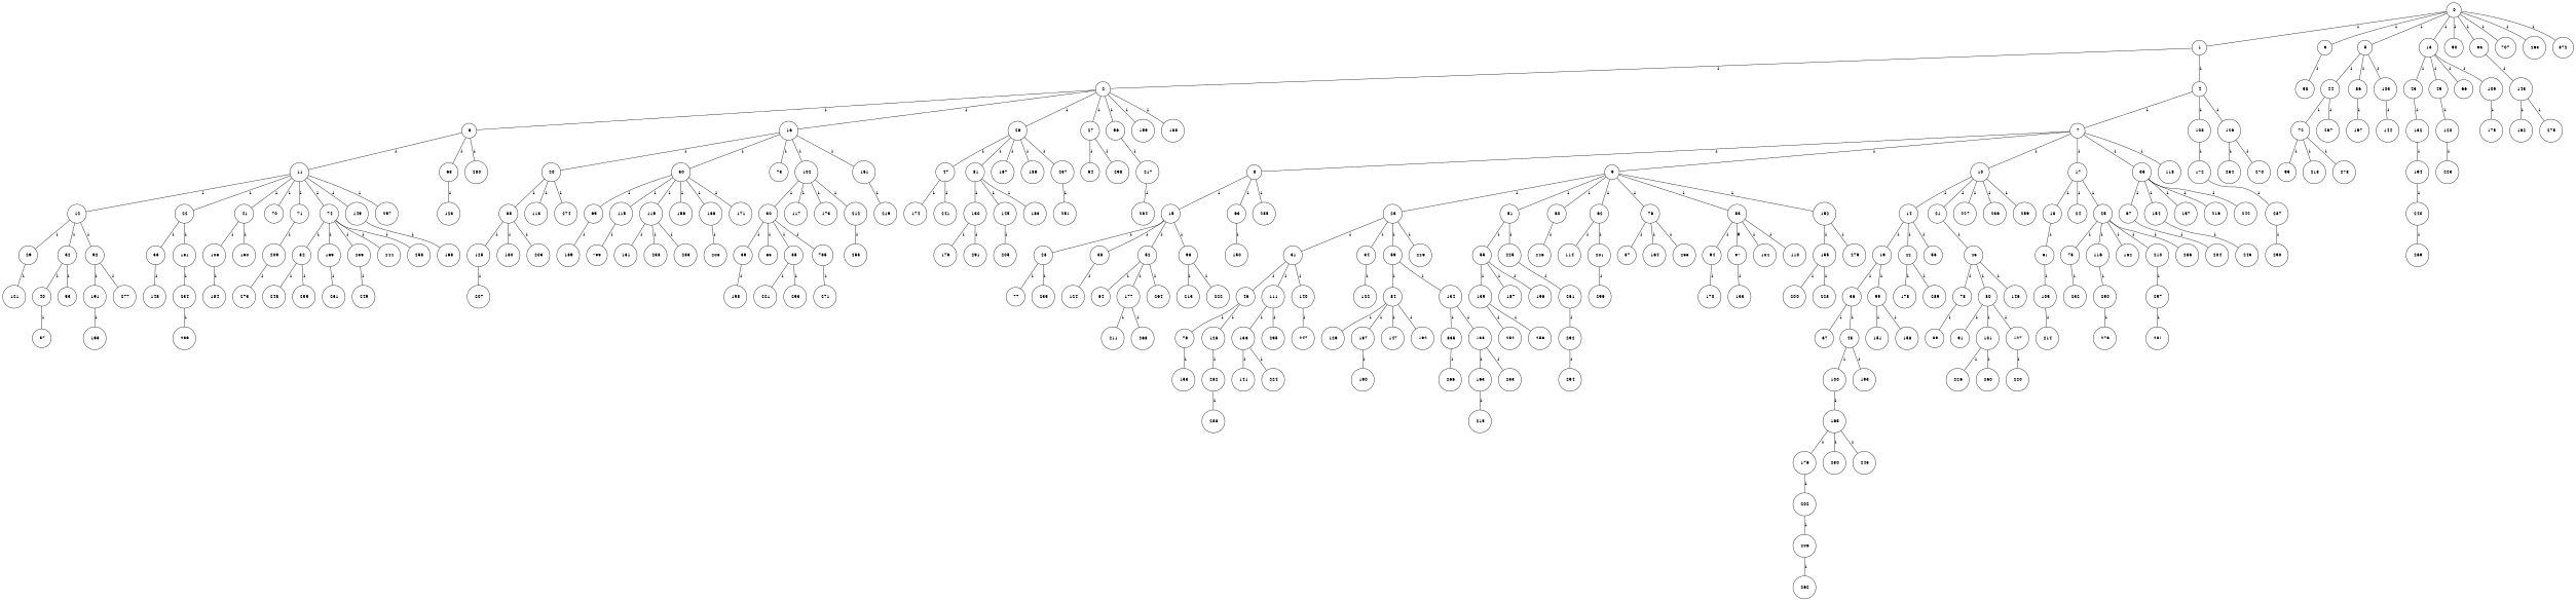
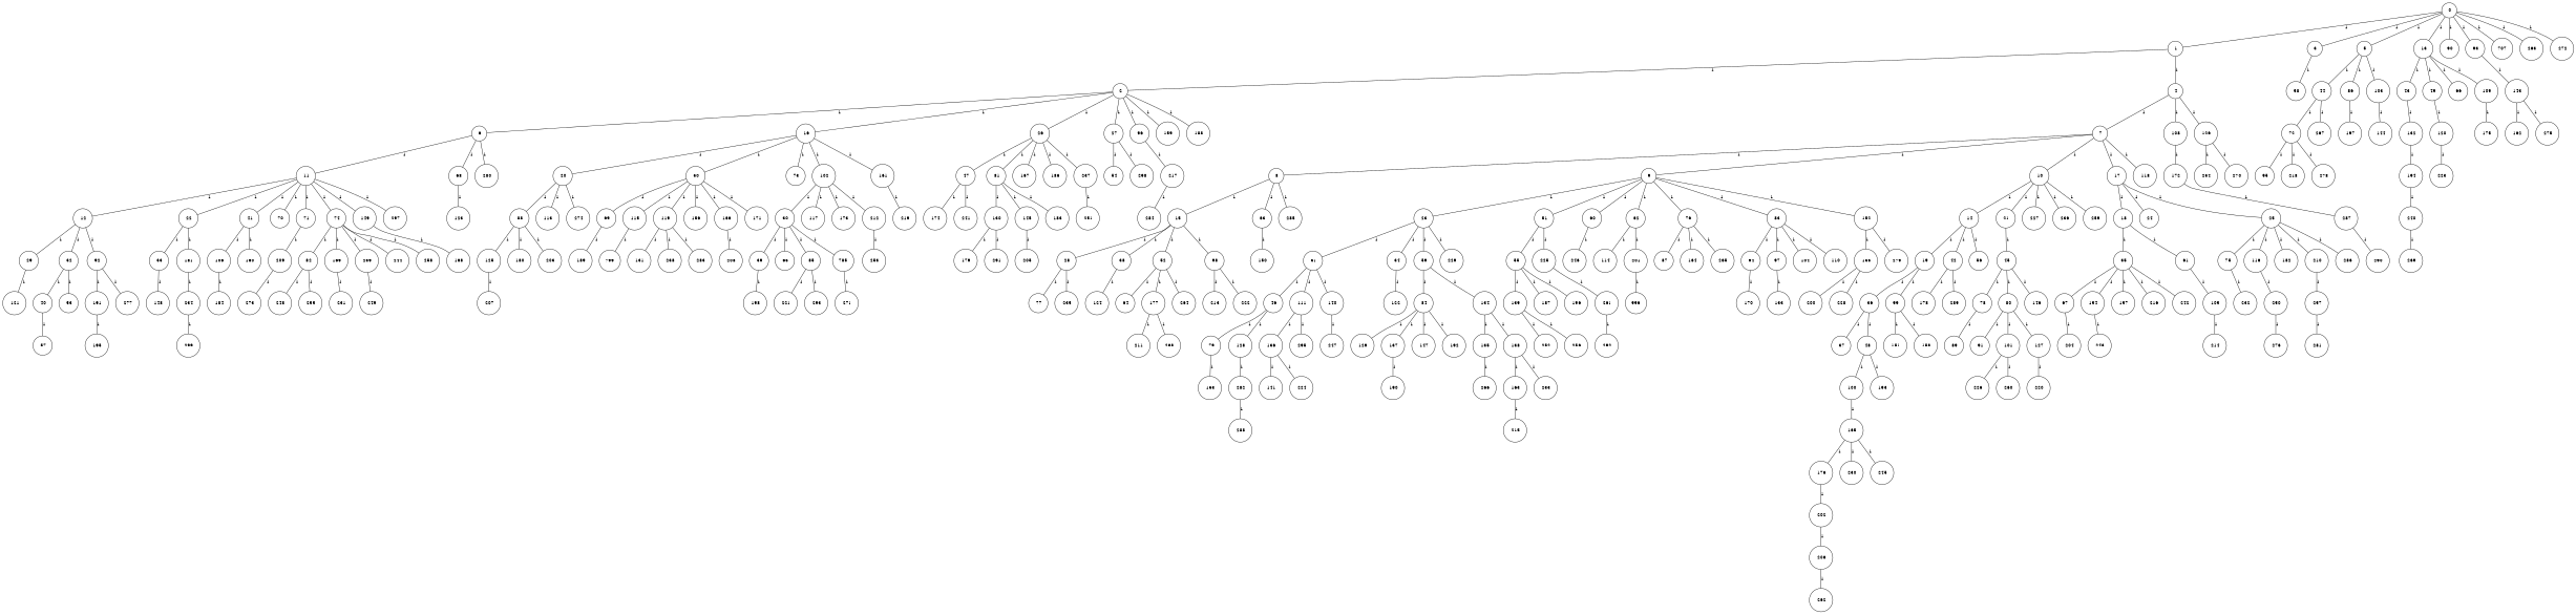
  graph {
    fixedsize="true;"
    node [color=black fontsize=12 hight=.12 shape=circle]
    edge [fontsize=12]
    n1 [label=" 0" width=.12]
    n2 [label=" 1" width=.12]
    n3 [label=" 3" width=.12]
    n4 [label=" 5" width=.12]
    n5 [label=" 13" width=.12]
    n6 [label=" 90" width=.12]
    n7 [label=" 93" width=.12]
    n8 [label=707 width=.12]
    n9 [label=" 263" width=.12]
-   n10 [label=872 width=.12]
+   n10 [label=" 272" width=.12]
    n11 [label=" 2" width=.12]
    n12 [label=" 4" width=.12]
    n13 [label=" 58" width=.12]
    n14 [label=" 44" width=.12]
    n15 [label=" 86" width=.12]
    n16 [label=" 103" width=.12]
    n17 [label=" 43" width=.12]
    n18 [label=" 49" width=.12]
    n19 [label=" 66" width=.12]
    n20 [label=" 109" width=.12]
    n21 [label=" 143" width=.12]
    n22 [label=" 6" width=.12]
    n23 [label=" 16" width=.12]
    n24 [label=" 26" width=.12]
    n25 [label=" 27" width=.12]
    n26 [label=" 96" width=.12]
    n27 [label=" 159" width=.12]
    n28 [label=" 188" width=.12]
    n29 [label=" 7" width=.12]
    n30 [label=" 108" width=.12]
    n31 [label=" 126" width=.12]
    n32 [label=" 11" width=.12]
    n33 [label=" 68" width=.12]
    n34 [label=" 280" width=.12]
    n35 [label=" 20" width=.12]
    n36 [label=" 50" width=.12]
    n37 [label=" 73" width=.12]
    n38 [label=" 102" width=.12]
    n39 [label=" 161" width=.12]
    n40 [label=" 47" width=.12]
    n41 [label=" 81" width=.12]
    n42 [label=" 167" width=.12]
    n43 [label=" 186" width=.12]
    n44 [label=" 237" width=.12]
    n45 [label=" 54" width=.12]
    n46 [label=" 298" width=.12]
    n47 [label=" 217" width=.12]
    n48 [label=" 8" width=.12]
    n49 [label=" 9" width=.12]
    n50 [label=" 10" width=.12]
    n51 [label=" 17" width=.12]
    n52 [label=" 35" width=.12]
    n53 [label=" 118" width=.12]
    n54 [label=" 172" width=.12]
    n55 [label=" 254" width=.12]
    n56 [label=" 270" width=.12]
    n57 [label=" 72" width=.12]
    n58 [label=" 267" width=.12]
    n59 [label=" 197" width=.12]
    n60 [label=" 144" width=.12]
    n61 [label=" 12" width=.12]
    n62 [label=" 22" width=.12]
    n63 [label=" 41" width=.12]
    n64 [label=" 70" width=.12]
    n65 [label=" 71" width=.12]
    n66 [label=" 74" width=.12]
    n67 [label=" 149" width=.12]
    n68 [label=" 297" width=.12]
    n69 [label=" 123" width=.12]
    n70 [label=" 15" width=.12]
    n71 [label=" 63" width=.12]
    n72 [label=" 285" width=.12]
    n73 [label=" 23" width=.12]
    n74 [label=" 51" width=.12]
    n75 [label=" 60" width=.12]
    n76 [label=" 62" width=.12]
    n77 [label=" 76" width=.12]
    n78 [label=" 83" width=.12]
    n79 [label=" 152" width=.12]
    n80 [label=" 14" width=.12]
    n81 [label=" 21" width=.12]
    n82 [label=" 227" width=.12]
    n83 [label=" 236" width=.12]
    n84 [label=" 259" width=.12]
    n85 [label=" 18" width=.12]
    n86 [label=" 24" width=.12]
    n87 [label=" 25" width=.12]
    n88 [label=" 67" width=.12]
    n89 [label=" 154" width=.12]
    n90 [label=" 157" width=.12]
    n91 [label=" 216" width=.12]
    n92 [label=" 242" width=.12]
    n93 [label=" 28" width=.12]
    n94 [label=" 38" width=.12]
    n95 [label=" 52" width=.12]
    n96 [label=" 98" width=.12]
    n97 [label=" 150" width=.12]
    n98 [label=" 31" width=.12]
    n99 [label=" 34" width=.12]
    n100 [label=" 59" width=.12]
    n101 [label=" 229" width=.12]
    n102 [label=" 55" width=.12]
    n103 [label=" 225" width=.12]
    n104 [label=" 246" width=.12]
    n105 [label=" 114" width=.12]
    n106 [label=" 201" width=.12]
    n107 [label=" 87" width=.12]
    n108 [label=" 164" width=.12]
    n109 [label=" 265" width=.12]
    n110 [label=" 94" width=.12]
    n111 [label=" 97" width=.12]
    n112 [label=" 104" width=.12]
    n113 [label=" 110" width=.12]
    n114 [label=" 155" width=.12]
    n115 [label=" 279" width=.12]
    n116 [label=" 19" width=.12]
    n117 [label=" 42" width=.12]
    n118 [label=" 56" width=.12]
    n119 [label=" 45" width=.12]
    n120 [label=" 29" width=.12]
    n121 [label=" 32" width=.12]
    n122 [label=" 92" width=.12]
    n123 [label=" 33" width=.12]
    n124 [label=" 181" width=.12]
    n125 [label=" 106" width=.12]
    n126 [label=" 160" width=.12]
    n127 [label=" 209" width=.12]
    n128 [label=" 82" width=.12]
    n129 [label=" 169" width=.12]
    n130 [label=" 239" width=.12]
    n131 [label=" 244" width=.12]
    n132 [label=" 258" width=.12]
    n133 [label=" 168" width=.12]
    n134 [label=" 121" width=.12]
    n135 [label=" 40" width=.12]
    n136 [label=" 53" width=.12]
    n137 [label=" 191" width=.12]
    n138 [label=" 277" width=.12]
    n139 [label=" 132" width=.12]
    n140 [label=" 120" width=.12]
    n141 [label=" 175" width=.12]
    n142 [label=" 36" width=.12]
    n143 [label=" 99" width=.12]
    n144 [label=" 178" width=.12]
    n145 [label=" 289" width=.12]
    n146 [label=" 77" width=.12]
    n147 [label=" 235" width=.12]
    n148 [label=" 124" width=.12]
    n149 [label=" 64" width=.12]
    n150 [label=" 177" width=.12]
    n151 [label=" 264" width=.12]
    n152 [label=" 213" width=.12]
    n153 [label=" 222" width=.12]
    n154 [label=" 88" width=.12]
    n155 [label=" 113" width=.12]
    n156 [label=" 274" width=.12]
    n157 [label=" 30" width=.12]
    n158 [label=" 39" width=.12]
    n159 [label=" 65" width=.12]
    n160 [label=" 85" width=.12]
    n161 [label=785 width=.12]
    n162 [label=" 69" width=.12]
    n163 [label=" 115" width=.12]
    n164 [label=" 119" width=.12]
    n165 [label=" 156" width=.12]
    n166 [label=" 166" width=.12]
    n167 [label=" 171" width=.12]
    n168 [label=" 117" width=.12]
    n169 [label=" 173" width=.12]
    n170 [label=" 212" width=.12]
    n171 [label=" 219" width=.12]
    n172 [label=" 61" width=.12]
    n173 [label=" 75" width=.12]
    n174 [label=" 116" width=.12]
    n175 [label=" 182" width=.12]
    n176 [label=" 210" width=.12]
    n177 [label=" 286" width=.12]
    n178 [label=" 105" width=.12]
    n179 [label=" 37" width=.12]
    n180 [label=" 48" width=.12]
    n181 [label=" 151" width=.12]
    n182 [label=" 158" width=.12]
    n183 [label=" 125" width=.12]
    n184 [label=" 180" width=.12]
    n185 [label=" 203" width=.12]
    n186 [label=" 78" width=.12]
    n187 [label=" 80" width=.12]
    n188 [label=" 146" width=.12]
    n189 [label=" 148" width=.12]
    n190 [label=" 234" width=.12]
    n191 [label=" 46" width=.12]
    n192 [label=" 111" width=.12]
    n193 [label=" 140" width=.12]
    n194 [label=" 122" width=.12]
    n195 [label=" 84" width=.12]
    n196 [label=" 134" width=.12]
    n197 [label=" 232" width=.12]
    n198 [label=" 250" width=.12]
    n199 [label=" 257" width=.12]
    n200 [label=" 174" width=.12]
    n201 [label=" 241" width=.12]
    n202 [label=" 130" width=.12]
    n203 [label=" 145" width=.12]
    n204 [label=" 183" width=.12]
    n205 [label=" 251" width=.12]
    n206 [label=" 198" width=.12]
    n207 [label=" 221" width=.12]
    n208 [label=" 293" width=.12]
    n209 [label=" 271" width=.12]
    n210 [label=" 79" width=.12]
    n211 [label=" 128" width=.12]
    n212 [label=" 136" width=.12]
    n213 [label=" 295" width=.12]
    n214 [label=" 247" width=.12]
    n215 [label=" 57" width=.12]
    n216 [label=" 204" width=.12]
    n217 [label=" 243" width=.12]
    n218 [label=" 100" width=.12]
    n219 [label=" 193" width=.12]
    n220 [label=" 184" width=.12]
    n221 [label=" 194" width=.12]
    n222 [label=" 95" width=.12]
    n223 [label=" 218" width=.12]
    n224 [label=" 278" width=.12]
    n225 [label=" 89" width=.12]
    n226 [label=" 91" width=.12]
    n227 [label=" 101" width=.12]
    n228 [label=" 127" width=.12]
    n229 [label=" 153" width=.12]
    n230 [label=" 282" width=.12]
    n231 [label=" 165" width=.12]
    n232 [label=" 223" width=.12]
    n233 [label=" 189" width=.12]
    n234 [label=799 width=.12]
    n235 [label=" 131" width=.12]
    n236 [label=" 238" width=.12]
    n237 [label=" 283" width=.12]
    n238 [label=" 208" width=.12]
    n239 [label=" 139" width=.12]
    n240 [label=" 187" width=.12]
    n241 [label=" 196" width=.12]
    n242 [label=" 261" width=.12]
    n243 [label=" 211" width=.12]
    n244 [label=" 268" width=.12]
    n245 [label=" 252" width=.12]
    n246 [label=" 256" width=.12]
    n247 [label=" 129" width=.12]
    n248 [label=" 137" width=.12]
    n249 [label=" 147" width=.12]
    n250 [label=" 192" width=.12]
-   n251 [label=835 width=.12]
+   n251 [label=" 135" width=.12]
    n252 [label=" 138" width=.12]
    n253 [label=" 214" width=.12]
-   n254 [label=" 296" width=.12]
+   n254 [label=996 width=.12]
    n255 [label=" 273" width=.12]
    n256 [label=" 248" width=.12]
    n257 [label=" 255" width=.12]
    n258 [label=" 231" width=.12]
    n259 [label=" 249" width=.12]
    n260 [label=" 226" width=.12]
    n261 [label=" 260" width=.12]
    n262 [label=" 220" width=.12]
    n263 [label=" 179" width=.12]
    n264 [label=" 291" width=.12]
    n265 [label=" 205" width=.12]
    n266 [label=" 170" width=.12]
    n267 [label=" 133" width=.12]
    n268 [label=" 190" width=.12]
    n269 [label=" 207" width=.12]
    n270 [label=" 195" width=.12]
    n271 [label=" 162" width=.12]
    n272 [label=" 275" width=.12]
    n273 [label=" 284" width=.12]
    n274 [label=" 176" width=.12]
    n275 [label=" 230" width=.12]
    n276 [label=" 245" width=.12]
    n277 [label=" 253" width=.12]
    n278 [label=" 287" width=.12]
    n279 [label=" 141" width=.12]
    n280 [label=" 224" width=.12]
    n281 [label=" 276" width=.12]
    n282 [label=" 288" width=.12]
    n283 [label=" 240" width=.12]
    n284 [label=" 266" width=.12]
    n285 [label=" 163" width=.12]
    n286 [label=" 233" width=.12]
    n287 [label=" 215" width=.12]
    n288 [label=" 200" width=.12]
    n289 [label=" 228" width=.12]
    n290 [label=" 202" width=.12]
    n291 [label=" 290" width=.12]
    n292 [label=" 206" width=.12]
    n293 [label=" 299" width=.12]
    n294 [label=" 269" width=.12]
    n295 [label=" 262" width=.12]
    n296 [label=" 281" width=.12]
    n297 [label=" 292" width=.12]
-   n298 [label=" 294" width=.12]
    n1 -- n2 [label=1]
    n1 -- n3 [label=1]
    n1 -- n4 [label=1]
    n1 -- n5 [label=1]
    n1 -- n6 [label=1]
    n1 -- n7 [label=1]
    n1 -- n8 [label=1]
    n1 -- n9 [label=1]
    n1 -- n10 [label=1]
    n2 -- n11 [label=1]
    n2 -- n12 [label=1]
    n3 -- n13 [label=1]
    n4 -- n14 [label=1]
    n4 -- n15 [label=1]
    n4 -- n16 [label=1]
    n5 -- n17 [label=1]
    n5 -- n18 [label=1]
    n5 -- n19 [label=1]
    n5 -- n20 [label=1]
    n7 -- n21 [label=1]
    n11 -- n22 [label=1]
    n11 -- n23 [label=1]
    n11 -- n24 [label=1]
    n11 -- n25 [label=1]
    n11 -- n26 [label=1]
    n11 -- n27 [label=1]
    n11 -- n28 [label=1]
    n12 -- n29 [label=1]
    n12 -- n30 [label=1]
    n12 -- n31 [label=1]
    n14 -- n57 [label=1]
    n14 -- n58 [label=1]
    n15 -- n59 [label=1]
    n16 -- n60 [label=1]
    n17 -- n139 [label=1]
    n18 -- n140 [label=1]
    n20 -- n141 [label=1]
    n21 -- n271 [label=1]
    n21 -- n272 [label=1]
    n22 -- n32 [label=1]
    n22 -- n33 [label=1]
    n22 -- n34 [label=1]
    n23 -- n35 [label=1]
    n23 -- n36 [label=1]
    n23 -- n37 [label=1]
    n23 -- n38 [label=1]
    n23 -- n39 [label=1]
    n24 -- n40 [label=1]
    n24 -- n41 [label=1]
    n24 -- n42 [label=1]
    n24 -- n43 [label=1]
    n24 -- n44 [label=1]
    n25 -- n45 [label=1]
    n25 -- n46 [label=1]
    n26 -- n47 [label=1]
    n29 -- n48 [label=1]
    n29 -- n49 [label=1]
    n29 -- n50 [label=1]
    n29 -- n51 [label=1]
-   n29 -- n52 [label=1]
+   n85 -- n52 [label=1]
    n29 -- n53 [label=1]
    n30 -- n54 [label=1]
    n31 -- n55 [label=1]
    n31 -- n56 [label=1]
    n32 -- n61 [label=1]
    n32 -- n62 [label=1]
    n32 -- n63 [label=1]
    n32 -- n64 [label=1]
    n32 -- n65 [label=1]
    n32 -- n66 [label=1]
    n32 -- n67 [label=1]
    n32 -- n68 [label=1]
    n33 -- n69 [label=1]
    n35 -- n154 [label=1]
    n35 -- n155 [label=1]
    n35 -- n156 [label=1]
    n36 -- n162 [label=1]
    n36 -- n163 [label=1]
    n36 -- n164 [label=1]
    n36 -- n165 [label=1]
    n36 -- n166 [label=1]
    n36 -- n167 [label=1]
    n38 -- n157 [label=1]
    n38 -- n168 [label=1]
    n38 -- n169 [label=1]
    n38 -- n170 [label=1]
    n39 -- n171 [label=1]
    n40 -- n200 [label=1]
    n40 -- n201 [label=1]
    n41 -- n202 [label=1]
    n41 -- n203 [label=1]
    n41 -- n204 [label=1]
    n44 -- n205 [label=1]
    n47 -- n273 [label=1]
    n48 -- n70 [label=1]
    n48 -- n71 [label=1]
    n48 -- n72 [label=1]
    n49 -- n73 [label=1]
    n49 -- n74 [label=1]
    n49 -- n75 [label=1]
    n49 -- n76 [label=1]
    n49 -- n77 [label=1]
    n49 -- n78 [label=1]
    n49 -- n79 [label=1]
    n50 -- n80 [label=1]
    n50 -- n81 [label=1]
    n50 -- n82 [label=1]
    n50 -- n83 [label=1]
    n50 -- n84 [label=1]
    n51 -- n85 [label=1]
    n51 -- n86 [label=1]
    n51 -- n87 [label=1]
    n52 -- n88 [label=1]
    n52 -- n89 [label=1]
    n52 -- n90 [label=1]
    n52 -- n91 [label=1]
    n52 -- n92 [label=1]
    n54 -- n278 [label=1]
    n57 -- n222 [label=1]
    n57 -- n223 [label=1]
    n57 -- n224 [label=1]
    n61 -- n120 [label=1]
    n61 -- n121 [label=1]
    n61 -- n122 [label=1]
    n62 -- n123 [label=1]
    n62 -- n124 [label=1]
    n63 -- n125 [label=1]
    n63 -- n126 [label=1]
    n65 -- n127 [label=1]
    n66 -- n128 [label=1]
    n66 -- n129 [label=1]
    n66 -- n130 [label=1]
    n66 -- n131 [label=1]
    n66 -- n132 [label=1]
    n67 -- n133 [label=1]
    n70 -- n93 [label=1]
    n70 -- n94 [label=1]
    n70 -- n95 [label=1]
    n70 -- n96 [label=1]
    n71 -- n97 [label=1]
    n73 -- n98 [label=1]
    n73 -- n99 [label=1]
    n73 -- n100 [label=1]
    n73 -- n101 [label=1]
    n74 -- n102 [label=1]
    n74 -- n103 [label=1]
    n75 -- n104 [label=1]
    n76 -- n105 [label=1]
    n76 -- n106 [label=1]
    n77 -- n107 [label=1]
    n77 -- n108 [label=1]
    n77 -- n109 [label=1]
    n78 -- n110 [label=1]
-   n78 -- n111 [label=8]
+   n78 -- n111 [label=1]
    n78 -- n112 [label=1]
    n78 -- n113 [label=1]
    n79 -- n114 [label=1]
    n79 -- n115 [label=1]
    n80 -- n116 [label=1]
    n80 -- n117 [label=1]
    n80 -- n118 [label=1]
    n81 -- n119 [label=1]
    n85 -- n172 [label=1]
    n87 -- n173 [label=1]
    n87 -- n174 [label=1]
    n87 -- n175 [label=1]
    n87 -- n176 [label=1]
    n87 -- n177 [label=1]
    n88 -- n216 [label=1]
    n89 -- n217 [label=1]
    n93 -- n146 [label=1]
    n93 -- n147 [label=1]
    n94 -- n148 [label=1]
    n95 -- n149 [label=1]
    n95 -- n150 [label=1]
    n95 -- n151 [label=1]
    n96 -- n152 [label=1]
    n96 -- n153 [label=1]
    n98 -- n191 [label=1]
    n98 -- n192 [label=1]
    n98 -- n193 [label=1]
    n99 -- n194 [label=1]
    n100 -- n195 [label=1]
    n100 -- n196 [label=1]
    n102 -- n239 [label=1]
    n102 -- n240 [label=1]
    n102 -- n241 [label=1]
    n103 -- n242 [label=1]
    n106 -- n254 [label=1]
    n110 -- n266 [label=1]
    n111 -- n267 [label=1]
    n114 -- n288 [label=1]
    n114 -- n289 [label=1]
    n116 -- n142 [label=1]
    n116 -- n143 [label=1]
    n117 -- n144 [label=1]
    n117 -- n145 [label=1]
    n119 -- n186 [label=1]
    n119 -- n187 [label=1]
    n119 -- n188 [label=1]
    n120 -- n134 [label=1]
    n121 -- n135 [label=1]
    n121 -- n136 [label=1]
    n122 -- n137 [label=1]
    n122 -- n138 [label=1]
    n123 -- n189 [label=1]
    n124 -- n190 [label=1]
    n125 -- n220 [label=1]
    n127 -- n255 [label=1]
    n128 -- n256 [label=1]
    n128 -- n257 [label=1]
    n129 -- n258 [label=1]
    n130 -- n259 [label=1]
    n135 -- n215 [label=1]
    n137 -- n270 [label=1]
    n139 -- n221 [label=1]
    n140 -- n232 [label=1]
    n142 -- n179 [label=1]
    n142 -- n180 [label=1]
    n143 -- n181 [label=1]
    n143 -- n182 [label=1]
    n150 -- n243 [label=1]
    n150 -- n244 [label=1]
    n154 -- n183 [label=1]
    n154 -- n184 [label=1]
    n154 -- n185 [label=1]
    n157 -- n158 [label=1]
    n157 -- n159 [label=1]
    n157 -- n160 [label=1]
    n157 -- n161 [label=1]
    n158 -- n206 [label=1]
    n160 -- n207 [label=1]
    n160 -- n208 [label=1]
    n161 -- n209 [label=1]
    n162 -- n233 [label=1]
    n163 -- n234 [label=1]
    n164 -- n235 [label=1]
    n164 -- n236 [label=1]
    n164 -- n237 [label=1]
    n166 -- n238 [label=1]
    n170 -- n277 [label=1]
    n172 -- n178 [label=1]
    n173 -- n197 [label=1]
    n174 -- n198 [label=1]
    n176 -- n199 [label=1]
    n178 -- n253 [label=1]
    n180 -- n218 [label=1]
    n180 -- n219 [label=1]
    n183 -- n269 [label=1]
    n186 -- n225 [label=1]
    n187 -- n226 [label=1]
    n187 -- n227 [label=1]
    n187 -- n228 [label=1]
    n190 -- n293 [label=1]
    n191 -- n210 [label=1]
    n191 -- n211 [label=1]
    n192 -- n212 [label=1]
    n192 -- n213 [label=1]
    n193 -- n214 [label=1]
    n195 -- n247 [label=1]
    n195 -- n248 [label=1]
    n195 -- n249 [label=1]
    n195 -- n250 [label=1]
    n196 -- n251 [label=1]
    n196 -- n252 [label=1]
    n198 -- n281 [label=1]
    n199 -- n296 [label=1]
    n202 -- n263 [label=1]
    n202 -- n264 [label=1]
    n203 -- n265 [label=1]
    n210 -- n229 [label=1]
    n211 -- n230 [label=1]
    n212 -- n279 [label=1]
    n212 -- n280 [label=1]
    n218 -- n231 [label=1]
    n221 -- n283 [label=1]
    n227 -- n260 [label=1]
    n227 -- n261 [label=1]
    n228 -- n262 [label=1]
    n230 -- n282 [label=1]
    n231 -- n274 [label=1]
    n231 -- n275 [label=1]
    n231 -- n276 [label=1]
    n239 -- n245 [label=1]
    n239 -- n246 [label=1]
    n242 -- n297 [label=1]
    n248 -- n268 [label=1]
    n251 -- n284 [label=1]
    n252 -- n285 [label=1]
    n252 -- n286 [label=1]
    n274 -- n290 [label=1]
    n278 -- n291 [label=1]
    n283 -- n294 [label=1]
    n285 -- n287 [label=1]
    n290 -- n292 [label=1]
    n292 -- n295 [label=1]
-   n297 -- n298 [label=1]
  }
